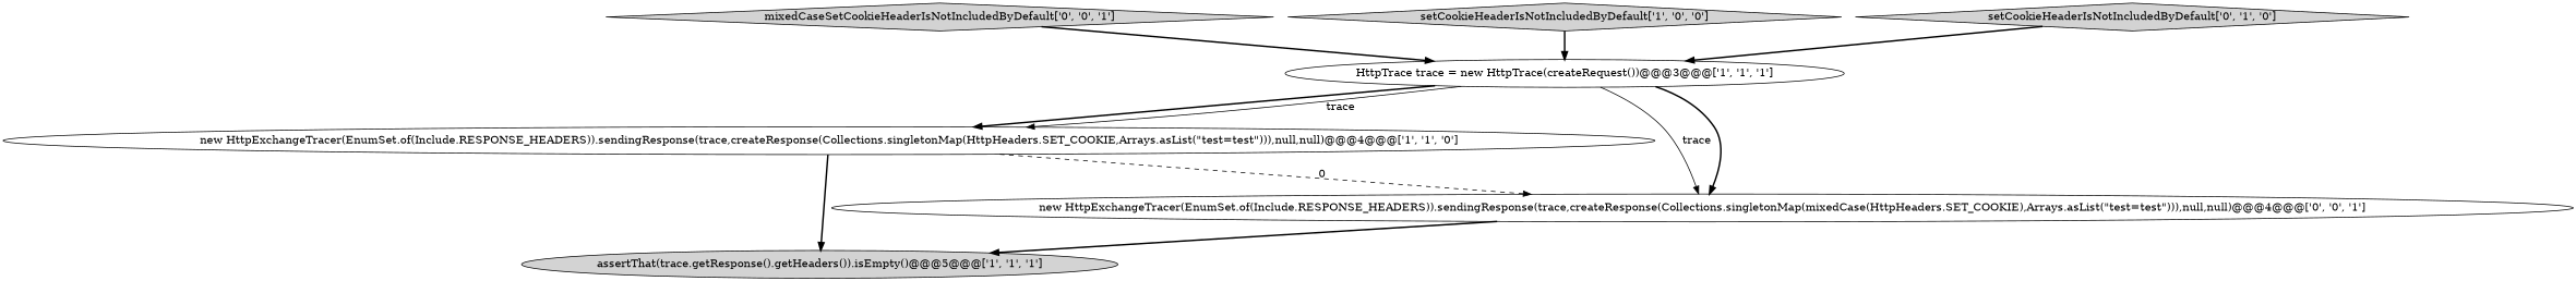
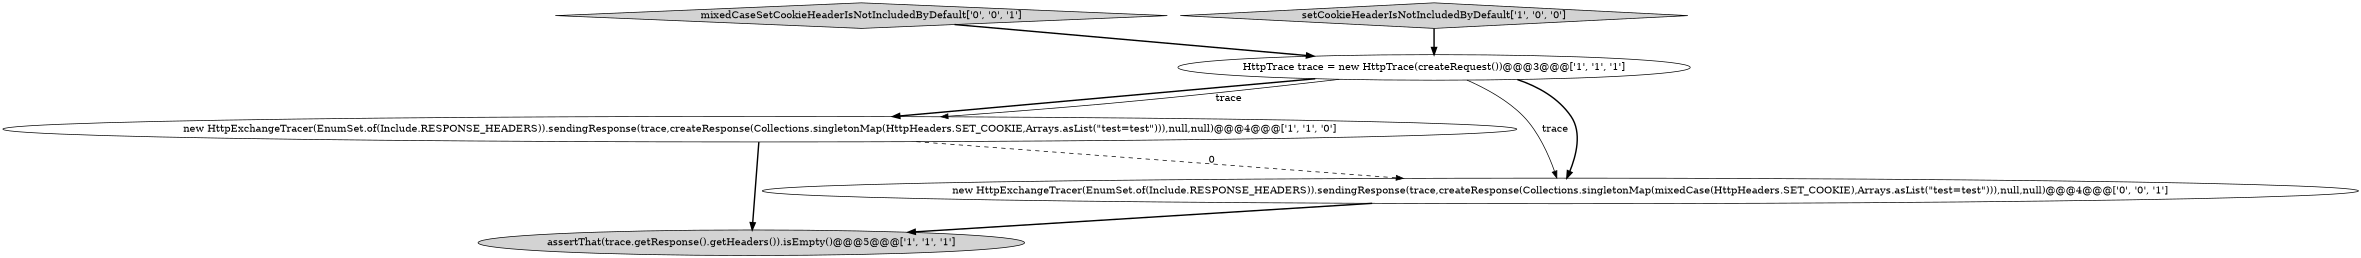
  digraph {
    node [fillcolor=lightgray shape=ellipse style=filled]
    edge [style=bold]
    n1 [label="mixedCaseSetCookieHeaderIsNotIncludedByDefault['0', '0', '1']" shape=diamond]
    n2 [fillcolor=white label="HttpTrace trace = new HttpTrace(createRequest())@@@3@@@['1', '1', '1']"]
    n3 [fillcolor=white label="new HttpExchangeTracer(EnumSet.of(Include.RESPONSE_HEADERS)).sendingResponse(trace,createResponse(Collections.singletonMap(HttpHeaders.SET_COOKIE,Arrays.asList(\"test=test\"))),null,null)@@@4@@@['1', '1', '0']"]
    n4 [fillcolor=white label="new HttpExchangeTracer(EnumSet.of(Include.RESPONSE_HEADERS)).sendingResponse(trace,createResponse(Collections.singletonMap(mixedCase(HttpHeaders.SET_COOKIE),Arrays.asList(\"test=test\"))),null,null)@@@4@@@['0', '0', '1']"]
    n5 [label="assertThat(trace.getResponse().getHeaders()).isEmpty()@@@5@@@['1', '1', '1']"]
    n6 [label="setCookieHeaderIsNotIncludedByDefault['1', '0', '0']" shape=diamond]
-   n7 [label="setCookieHeaderIsNotIncludedByDefault['0', '1', '0']" shape=diamond]
    n1 -> n2
    n2 -> n3
    n2 -> n3 [label=trace style=solid]
    n2 -> n4 [label=trace style=solid]
    n2 -> n4
    n3 -> n4 [label=0 style=dashed]
    n3 -> n5
    n4 -> n5
    n6 -> n2
-   n7 -> n2
  }
